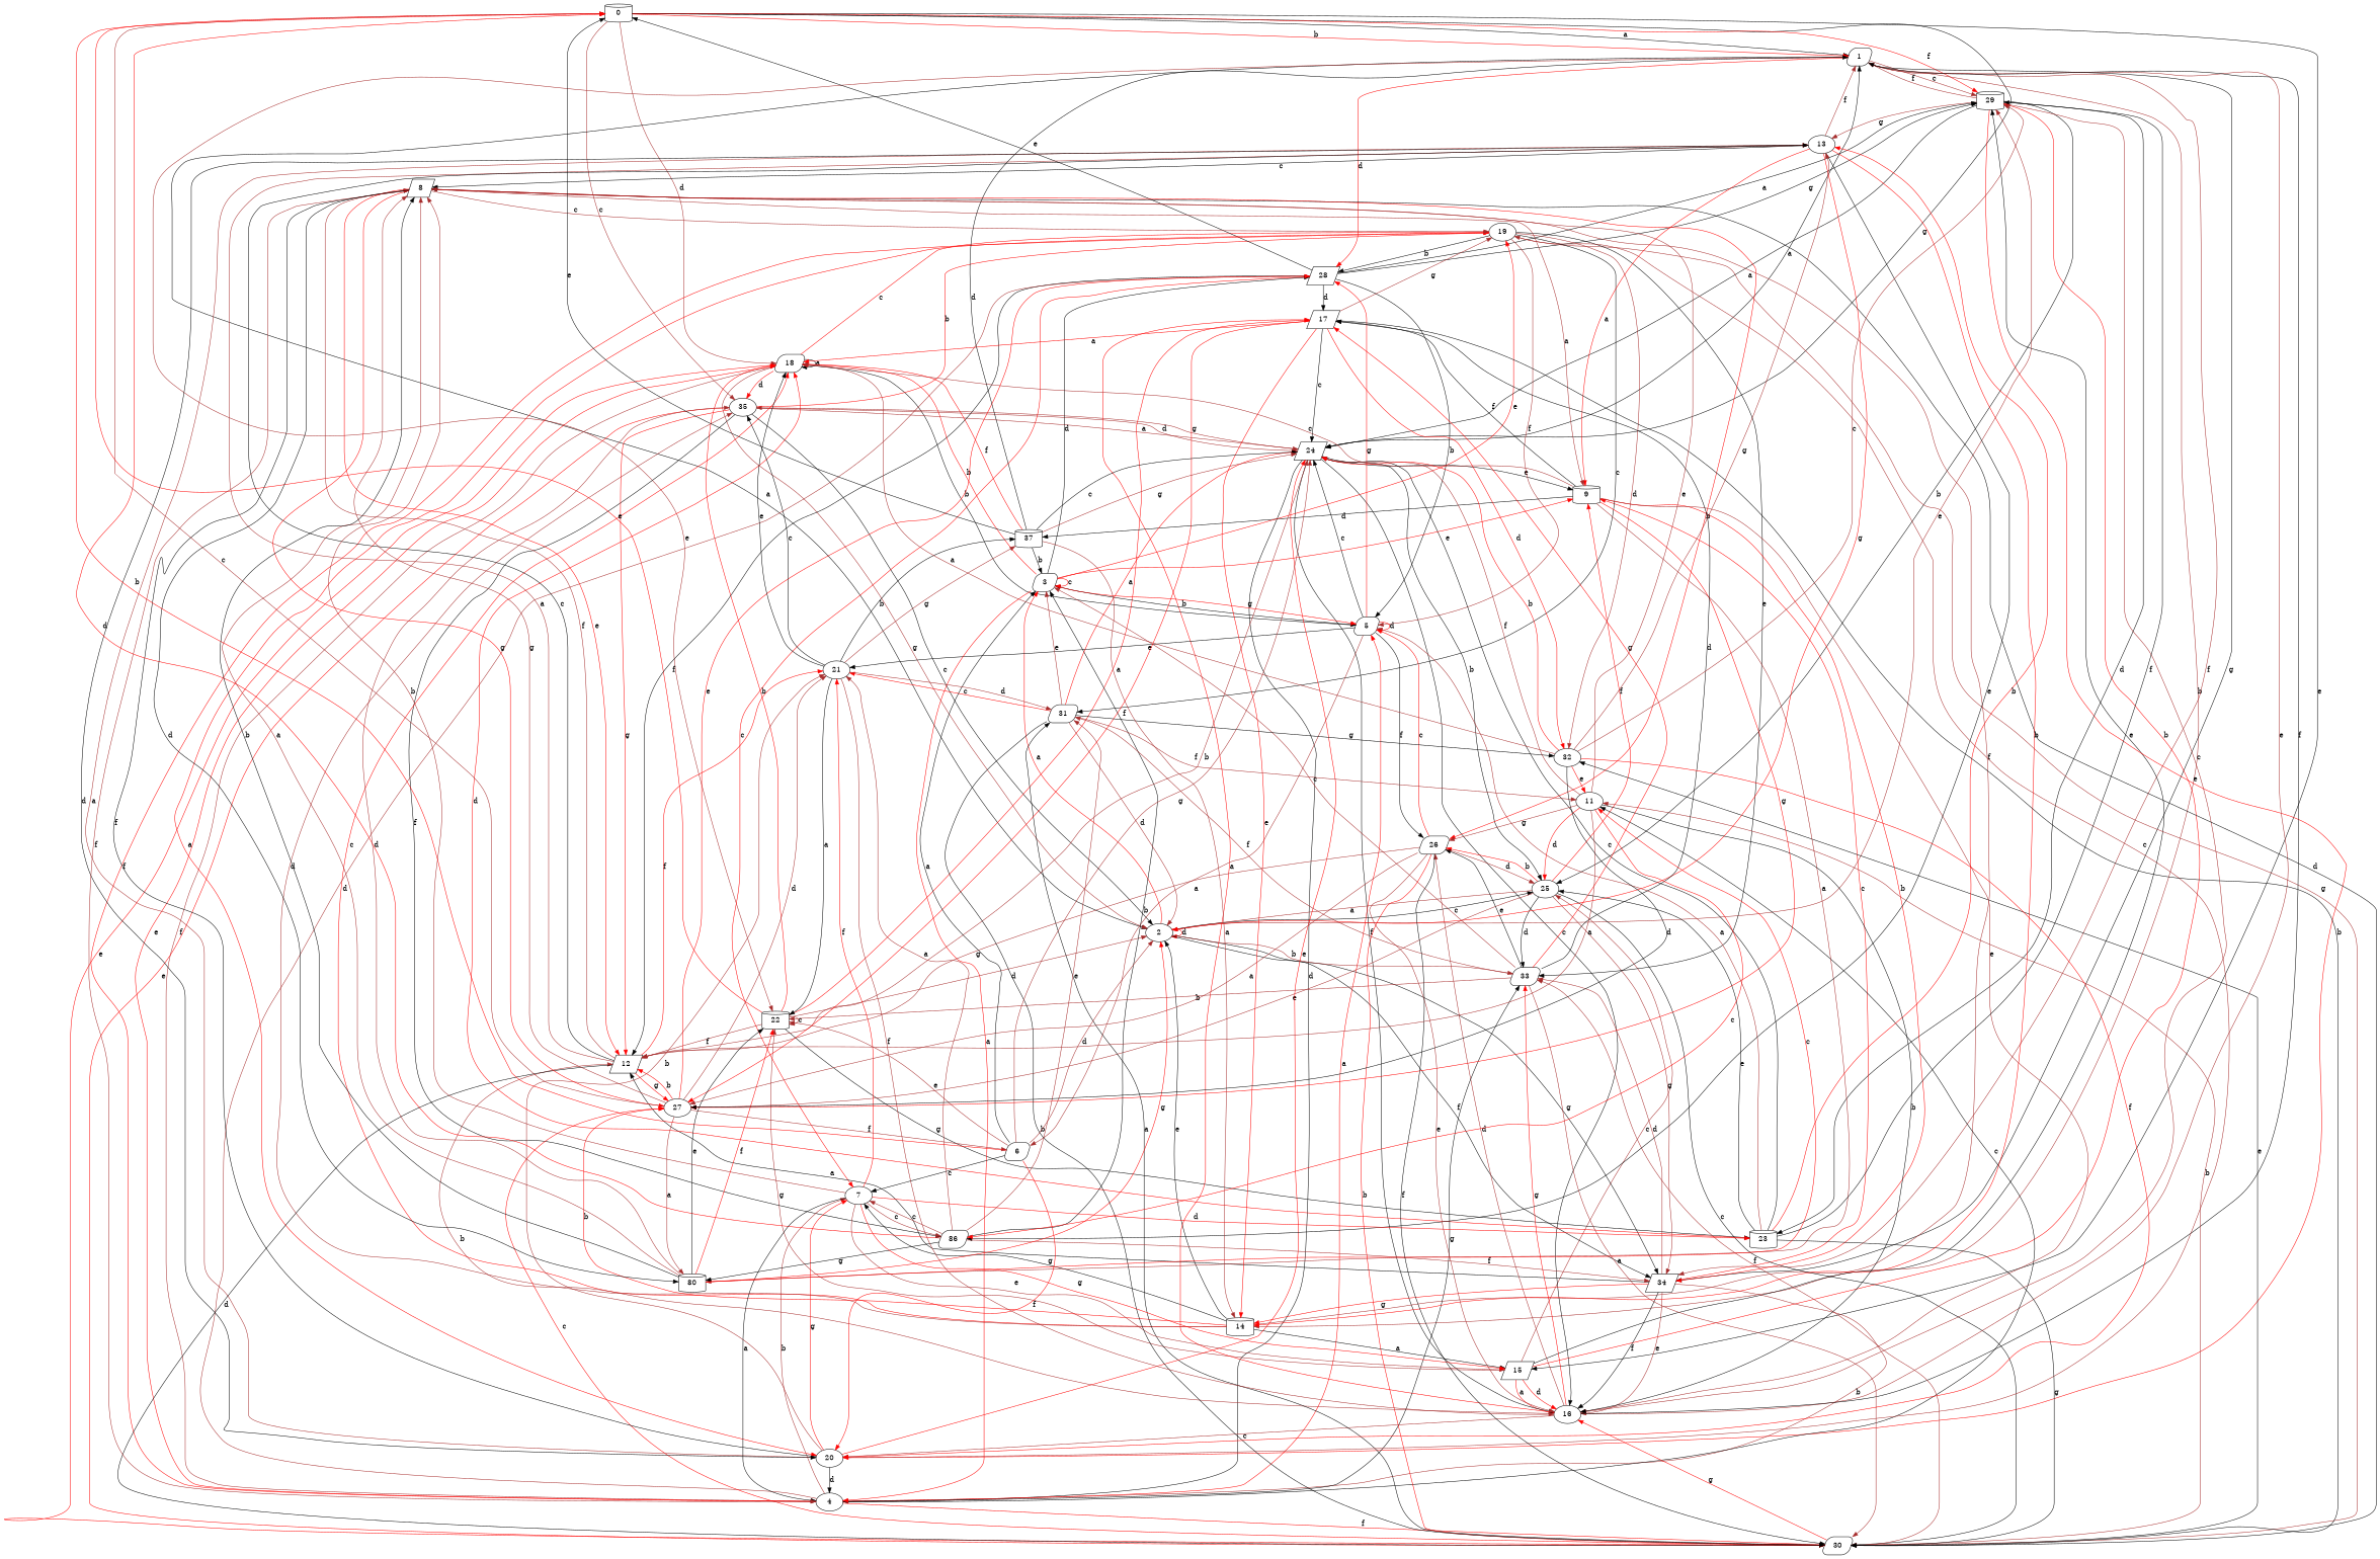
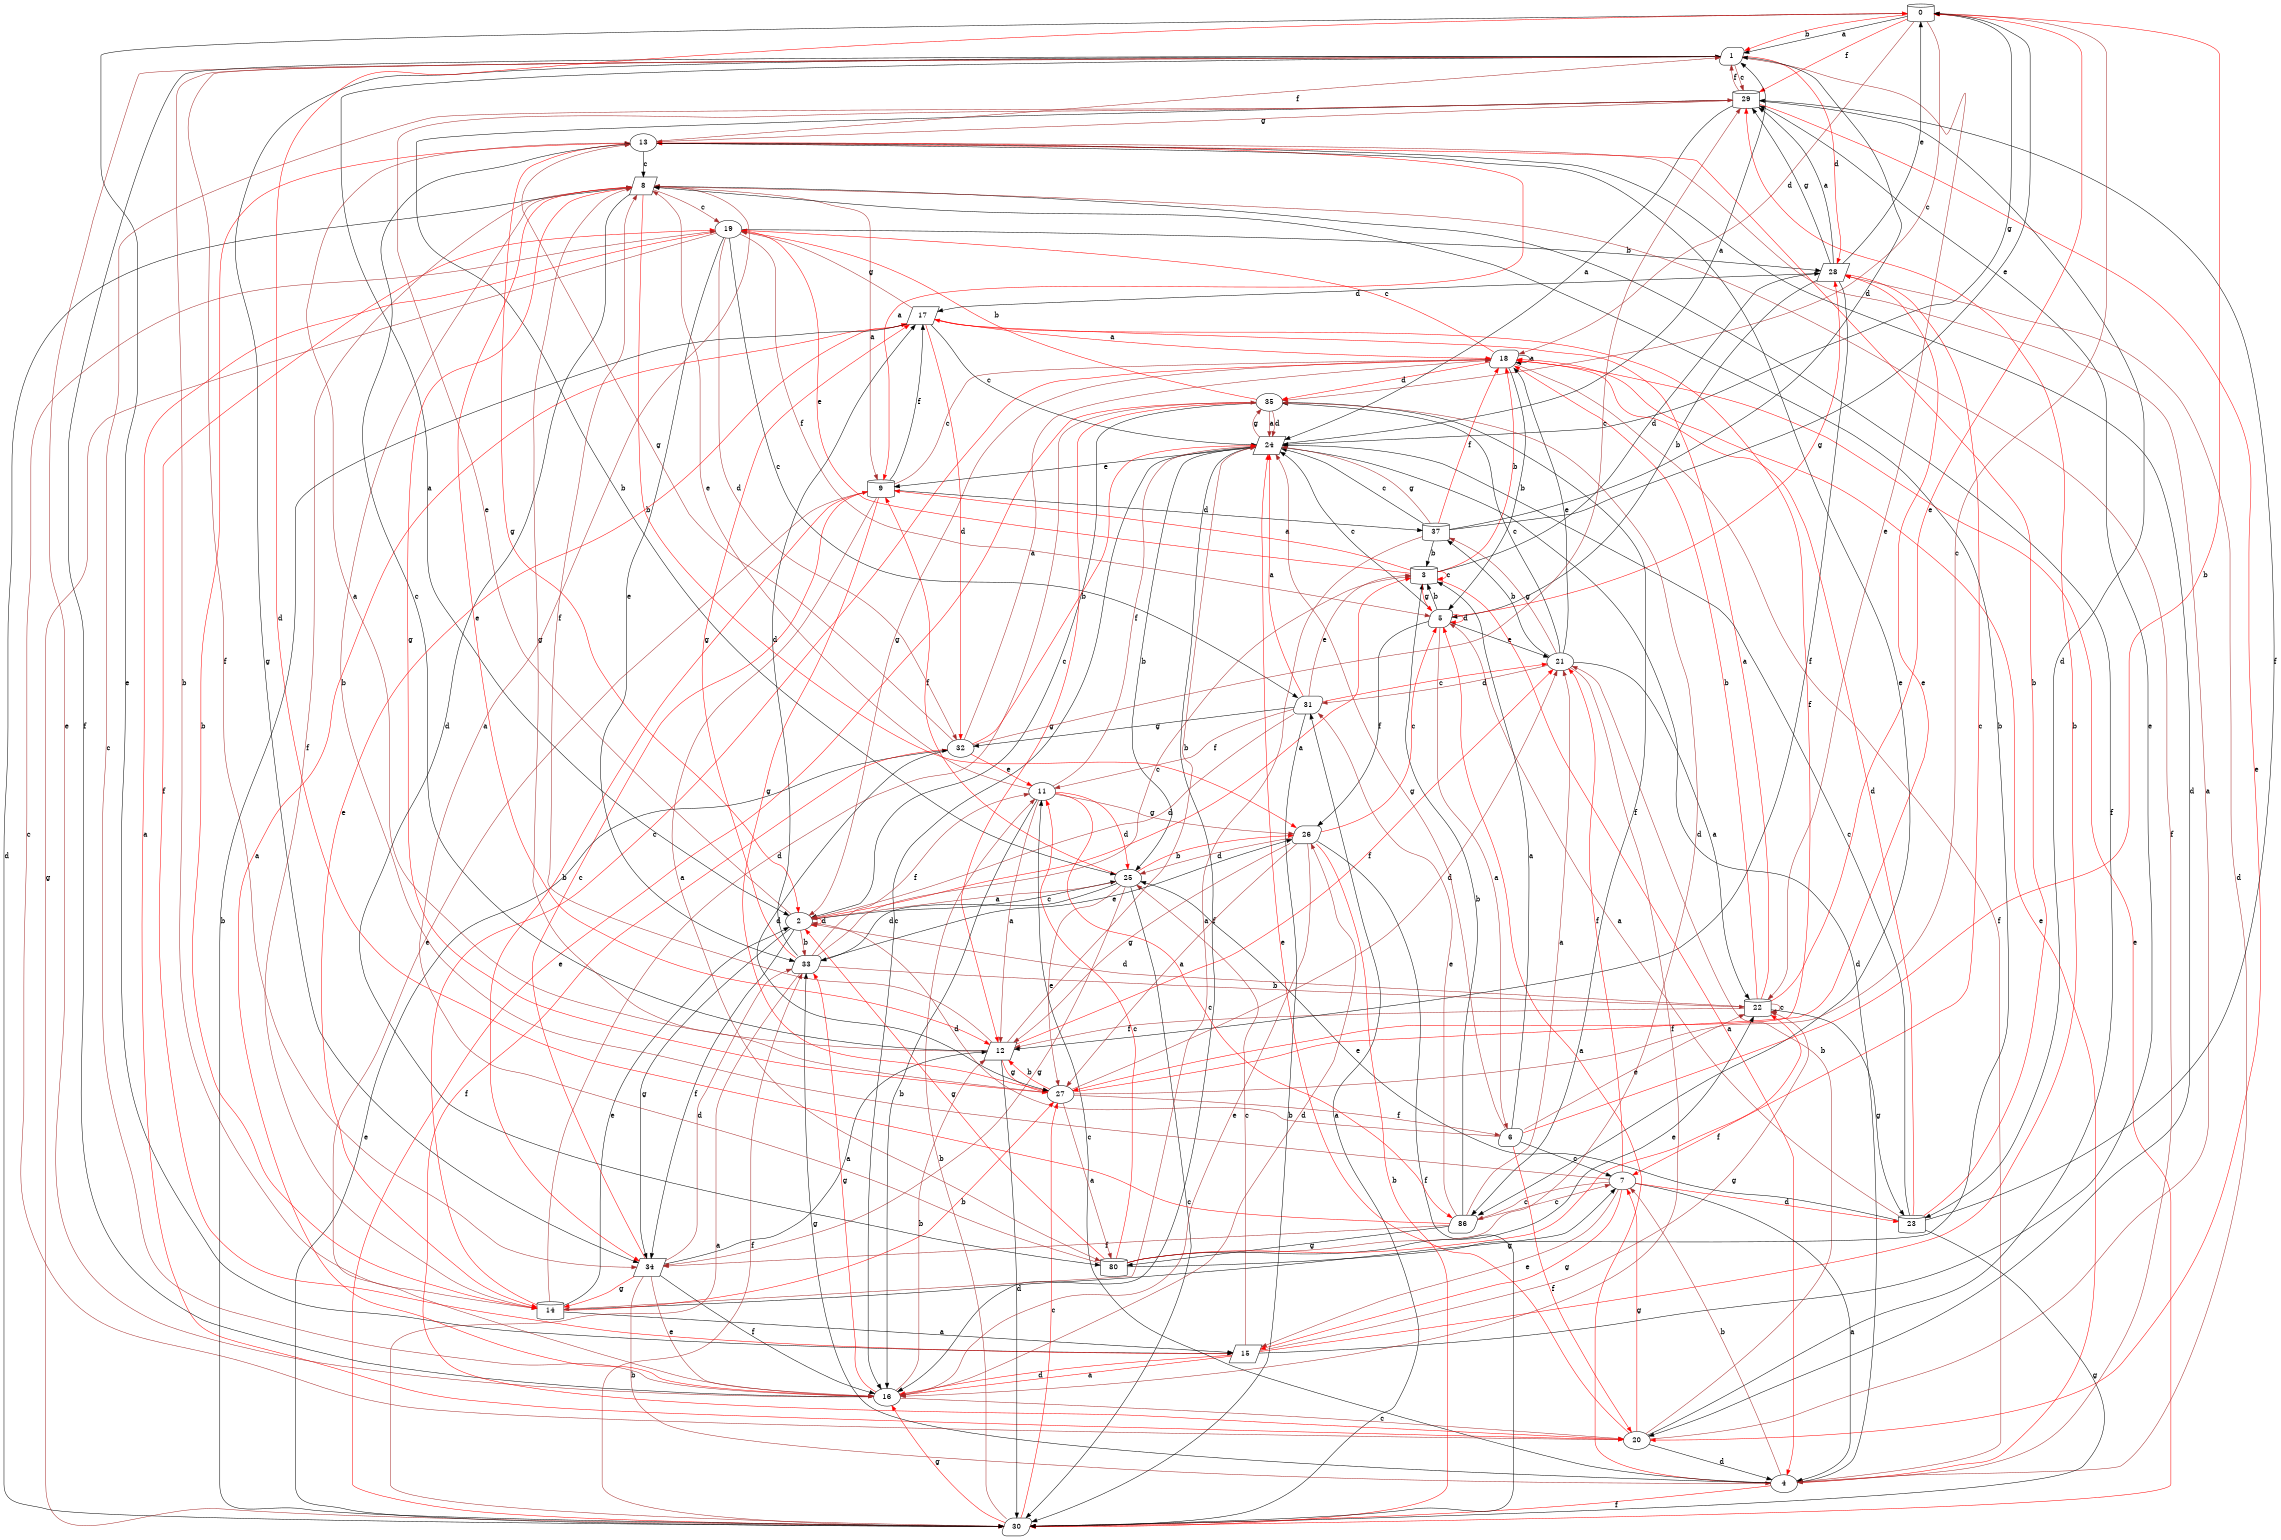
  digraph {
    rankdir=TB
    node [color=black fillcolor=white shape=parallelogram style=filled]
    edge [color=brown]
    n1 [label=0 shape=cylinder]
    n2 [label=1 style="rounded,filled"]
    n3 [label=15]
    n4 [label=18 style="rounded,filled"]
    n5 [label=24]
    n6 [label=29 shape=cylinder style="rounded,filled"]
    n7 [label=35 shape=ellipse style="rounded,filled"]
    n8 [label=2 shape=ellipse]
    n9 [label=14 shape=cylinder style="rounded,filled"]
    n10 [label=22 shape=cylinder]
    n11 [label=28]
    n12 [label=34]
    n13 [label=25 shape=ellipse]
    n14 [label=19 shape=ellipse]
    n15 [label=16 shape=ellipse]
    n16 [label=4 shape=ellipse style="rounded,filled"]
    n17 [label=5 style="rounded,filled"]
    n18 [label=30 style="rounded,filled"]
    n19 [label=9 shape=cylinder style="rounded,filled"]
    n20 [label=20 shape=ellipse style="rounded,filled"]
    n21 [label=23 shape=cylinder style="rounded,filled"]
    n22 [label=13 shape=ellipse]
    n23 [label=86 style="rounded,filled"]
    n24 [label=12]
-   n25 [label=3 style="rounded,filled"]
+   n25 [label=3 shape=cylinder style="rounded,filled"]
    n26 [label=33 style="rounded,filled"]
    n27 [label=7 shape=ellipse]
    n28 [label=8]
    n29 [label=27 shape=ellipse]
    n30 [label=17]
    n31 [label=26 style="rounded,filled"]
    n32 [label=31 style="rounded,filled"]
    n33 [label=11 shape=ellipse]
    n34 [label=6 style="rounded,filled"]
    n35 [label=21 shape=ellipse style="rounded,filled"]
    n36 [label=80 shape=cylinder style="rounded,filled"]
    n37 [label=37 shape=cylinder]
    n38 [label=32 shape=ellipse]
    n1 -> n2 [color=black label=a]
    n1 -> n2 [color=red label=b]
    n1 -> n3 [color=black label=e]
    n1 -> n4 [label=d]
    n1 -> n5 [color=black label=g]
    n1 -> n6 [color=red label=f]
    n1 -> n7 [label=c]
    n2 -> n6 [label=c]
    n2 -> n8 [color=black label=a]
    n2 -> n9 [label=b]
    n2 -> n10 [label=e]
    n2 -> n11 [color=red label=d]
    n2 -> n12 [label=f]
    n2 -> n12 [color=black label=g]
    n3 -> n6 [color=red label=b]
    n3 -> n6 [color=black label=e]
    n3 -> n10 [label=g]
    n3 -> n13 [label=c]
-   n16 -> n14 [color=red label=f]
+   n3 -> n14 [color=red label=f]
    n3 -> n15 [color=red label=a]
    n3 -> n15 [color=red label=d]
    n4 -> n4 [color=black label=a]
    n4 -> n7 [color=red label=d]
    n4 -> n8 [label=g]
    n4 -> n14 [color=red label=c]
    n4 -> n16 [label=f]
    n4 -> n17 [color=black label=b]
    n4 -> n18 [color=red label=e]
    n5 -> n2 [color=black label=a]
    n5 -> n7 [label=g]
    n5 -> n13 [color=black label=b]
    n5 -> n15 [color=black label=c]
    n5 -> n15 [color=black label=f]
    n5 -> n16 [color=black label=d]
    n5 -> n19 [color=black label=e]
    n6 -> n2 [label=f]
    n6 -> n5 [color=black label=a]
    n6 -> n13 [color=black label=b]
    n6 -> n15 [label=c]
    n6 -> n20 [color=red label=e]
    n6 -> n21 [color=black label=d]
    n6 -> n22 [label=g]
    n7 -> n5 [label=a]
    n7 -> n5 [label=d]
    n7 -> n8 [color=black label=c]
    n7 -> n14 [color=red label=b]
    n7 -> n18 [color=red label=e]
    n7 -> n23 [color=black label=f]
    n7 -> n24 [color=red label=g]
    n8 -> n6 [label=e]
    n8 -> n8 [color=red label=d]
    n8 -> n12 [color=black label=f]
    n8 -> n12 [color=black label=g]
    n8 -> n13 [color=black label=c]
    n8 -> n25 [color=red label=a]
    n8 -> n26 [label=b]
    n9 -> n3 [color=black label=a]
    n9 -> n4 [color=red label=c]
    n9 -> n7 [label=d]
    n9 -> n8 [color=black label=e]
    n9 -> n27 [color=black label=g]
    n9 -> n28 [label=f]
    n9 -> n29 [color=red label=b]
    n10 -> n1 [color=red label=e]
    n10 -> n4 [color=red label=b]
    n10 -> n8 [label=d]
    n10 -> n10 [label=c]
    n10 -> n21 [color=black label=g]
    n10 -> n24 [label=f]
    n10 -> n30 [color=red label=a]
    n11 -> n1 [color=black label=e]
    n11 -> n6 [color=black label=a]
    n11 -> n6 [color=black label=g]
    n11 -> n17 [color=black label=b]
    n11 -> n24 [color=black label=f]
    n11 -> n27 [color=red label=c]
    n11 -> n30 [color=black label=d]
    n12 -> n9 [color=red label=g]
    n12 -> n15 [label=e]
    n12 -> n15 [color=black label=f]
    n12 -> n16 [label=b]
    n12 -> n19 [color=red label=c]
    n12 -> n24 [color=black label=a]
    n12 -> n26 [label=d]
    n13 -> n8 [label=a]
    n13 -> n12 [label=g]
    n13 -> n18 [color=black label=c]
    n13 -> n19 [color=red label=f]
    n13 -> n26 [color=black label=d]
    n13 -> n29 [label=e]
    n13 -> n31 [color=red label=b]
    n14 -> n11 [color=black label=b]
    n14 -> n17 [label=f]
    n14 -> n18 [label=g]
    n14 -> n20 [color=red label=a]
    n14 -> n26 [color=black label=e]
    n14 -> n32 [color=black label=c]
    n14 -> n38 [label=d]
    n15 -> n2 [label=e]
    n15 -> n2 [color=black label=f]
    n15 -> n20 [label=c]
    n15 -> n24 [label=b]
    n15 -> n26 [color=red label=g]
    n15 -> n30 [color=red label=a]
    n15 -> n31 [label=d]
    n16 -> n4 [color=red label=e]
    n16 -> n11 [label=d]
    n16 -> n17 [color=red label=a]
    n16 -> n18 [color=red label=f]
    n16 -> n26 [color=black label=g]
    n16 -> n27 [label=b]
    n16 -> n33 [color=black label=c]
    n17 -> n5 [color=black label=c]
    n17 -> n11 [color=red label=g]
    n17 -> n17 [color=red label=d]
    n17 -> n25 [color=black label=b]
    n17 -> n31 [color=black label=f]
    n17 -> n34 [label=a]
    n17 -> n35 [color=black label=e]
    n18 -> n15 [color=red label=g]
    n18 -> n26 [label=f]
    n18 -> n28 [color=black label=d]
    n18 -> n29 [color=red label=c]
    n18 -> n32 [color=black label=a]
    n18 -> n33 [label=b]
    n18 -> n38 [color=black label=e]
    n19 -> n4 [label=c]
    n19 -> n12 [color=red label=b]
    n19 -> n15 [label=e]
    n19 -> n29 [color=red label=g]
    n19 -> n30 [color=black label=f]
    n19 -> n36 [label=a]
    n19 -> n37 [color=black label=d]
    n20 -> n5 [color=red label=e]
    n20 -> n14 [label=c]
    n20 -> n16 [color=black label=d]
    n20 -> n22 [label=a]
    n20 -> n27 [color=red label=g]
    n20 -> n28 [color=black label=f]
    n20 -> n35 [label=b]
    n21 -> n4 [color=red label=d]
    n21 -> n5 [color=black label=c]
    n21 -> n6 [color=black label=f]
    n21 -> n13 [color=black label=e]
    n21 -> n17 [label=a]
    n21 -> n18 [color=black label=g]
    n21 -> n22 [color=red label=b]
    n22 -> n2 [label=f]
    n22 -> n8 [color=red label=g]
    n22 -> n9 [color=red label=b]
    n22 -> n19 [color=red label=a]
    n22 -> n20 [color=black label=d]
    n22 -> n23 [color=black label=e]
    n22 -> n28 [color=black label=c]
    n23 -> n1 [color=red label=d]
    n23 -> n12 [label=f]
    n23 -> n25 [color=black label=b]
    n23 -> n27 [label=c]
    n23 -> n32 [label=e]
    n23 -> n35 [label=a]
    n23 -> n36 [color=black label=g]
    n24 -> n5 [label=b]
    n24 -> n18 [color=black label=d]
    n24 -> n22 [label=a]
    n24 -> n22 [color=black label=c]
    n24 -> n28 [label=f]
    n24 -> n29 [color=red label=g]
    n24 -> n35 [color=red label=f]
    n25 -> n4 [color=red label=b]
    n25 -> n11 [color=black label=d]
    n25 -> n14 [color=red label=e]
    n25 -> n16 [color=red label=a]
    n25 -> n17 [color=red label=g]
-   n25 -> n19 [color=red label=e]
+   n25 -> n19 [color=red label=a]
    n25 -> n25 [color=red label=c]
    n26 -> n10 [label=b]
    n26 -> n18 [label=a]
    n26 -> n25 [label=c]
    n26 -> n30 [color=black label=d]
    n26 -> n30 [color=red label=g]
    n26 -> n31 [color=black label=e]
-   n26 -> n32 [label=f]
+   n26 -> n33 [label=f]
    n27 -> n3 [label=e]
    n27 -> n3 [color=red label=g]
    n27 -> n16 [color=black label=a]
    n27 -> n21 [color=red label=d]
    n27 -> n23 [label=c]
    n27 -> n28 [label=b]
    n27 -> n35 [color=red label=f]
    n28 -> n14 [label=c]
    n28 -> n16 [label=f]
    n28 -> n19 [label=a]
    n28 -> n24 [color=red label=e]
    n28 -> n29 [color=red label=g]
    n28 -> n31 [color=red label=b]
    n28 -> n36 [color=black label=d]
    n29 -> n1 [label=c]
    n29 -> n11 [color=red label=e]
    n29 -> n24 [color=red label=b]
    n29 -> n28 [label=g]
    n29 -> n34 [label=f]
    n29 -> n35 [label=d]
    n29 -> n36 [label=a]
    n30 -> n4 [color=red label=a]
    n30 -> n5 [color=black label=c]
    n30 -> n9 [color=red label=e]
    n30 -> n14 [label=g]
    n30 -> n18 [color=black label=b]
    n30 -> n29 [color=red label=f]
    n30 -> n38 [color=red label=d]
    n31 -> n13 [label=d]
    n31 -> n15 [label=e]
    n31 -> n17 [color=red label=c]
    n31 -> n18 [color=red label=b]
    n31 -> n18 [color=black label=f]
    n31 -> n24 [label=g]
    n31 -> n29 [label=a]
    n32 -> n5 [color=red label=a]
    n32 -> n8 [label=d]
    n32 -> n18 [color=black label=b]
    n32 -> n25 [label=e]
    n32 -> n33 [label=f]
    n32 -> n35 [color=red label=c]
    n32 -> n38 [color=black label=g]
    n33 -> n5 [label=f]
    n33 -> n13 [color=red label=d]
    n33 -> n15 [color=black label=b]
    n33 -> n23 [color=red label=c]
    n33 -> n24 [label=a]
    n33 -> n28 [label=e]
    n33 -> n31 [label=g]
    n34 -> n1 [color=red label=b]
    n34 -> n5 [label=g]
    n34 -> n8 [label=d]
    n34 -> n10 [label=e]
    n34 -> n20 [color=red label=f]
    n34 -> n25 [color=black label=a]
    n34 -> n27 [color=black label=c]
    n35 -> n4 [color=black label=e]
    n35 -> n7 [color=black label=c]
    n35 -> n10 [color=black label=a]
    n35 -> n15 [label=f]
    n35 -> n32 [label=d]
    n35 -> n37 [color=black label=b]
    n35 -> n37 [label=g]
    n36 -> n7 [label=d]
    n36 -> n8 [color=red label=g]
    n36 -> n10 [color=black label=e]
    n36 -> n10 [color=red label=f]
    n36 -> n28 [label=a]
    n36 -> n28 [color=black label=b]
    n36 -> n33 [color=red label=c]
    n37 -> n1 [color=black label=e]
    n37 -> n2 [color=black label=d]
    n37 -> n4 [color=red label=f]
    n37 -> n5 [color=black label=c]
    n37 -> n5 [label=g]
    n37 -> n9 [label=a]
    n37 -> n25 [color=black label=b]
    n38 -> n4 [label=a]
    n38 -> n5 [color=red label=b]
    n38 -> n6 [label=c]
    n38 -> n20 [color=red label=f]
    n38 -> n22 [label=g]
    n38 -> n29 [color=black label=d]
    n38 -> n33 [color=red label=e]
  }
